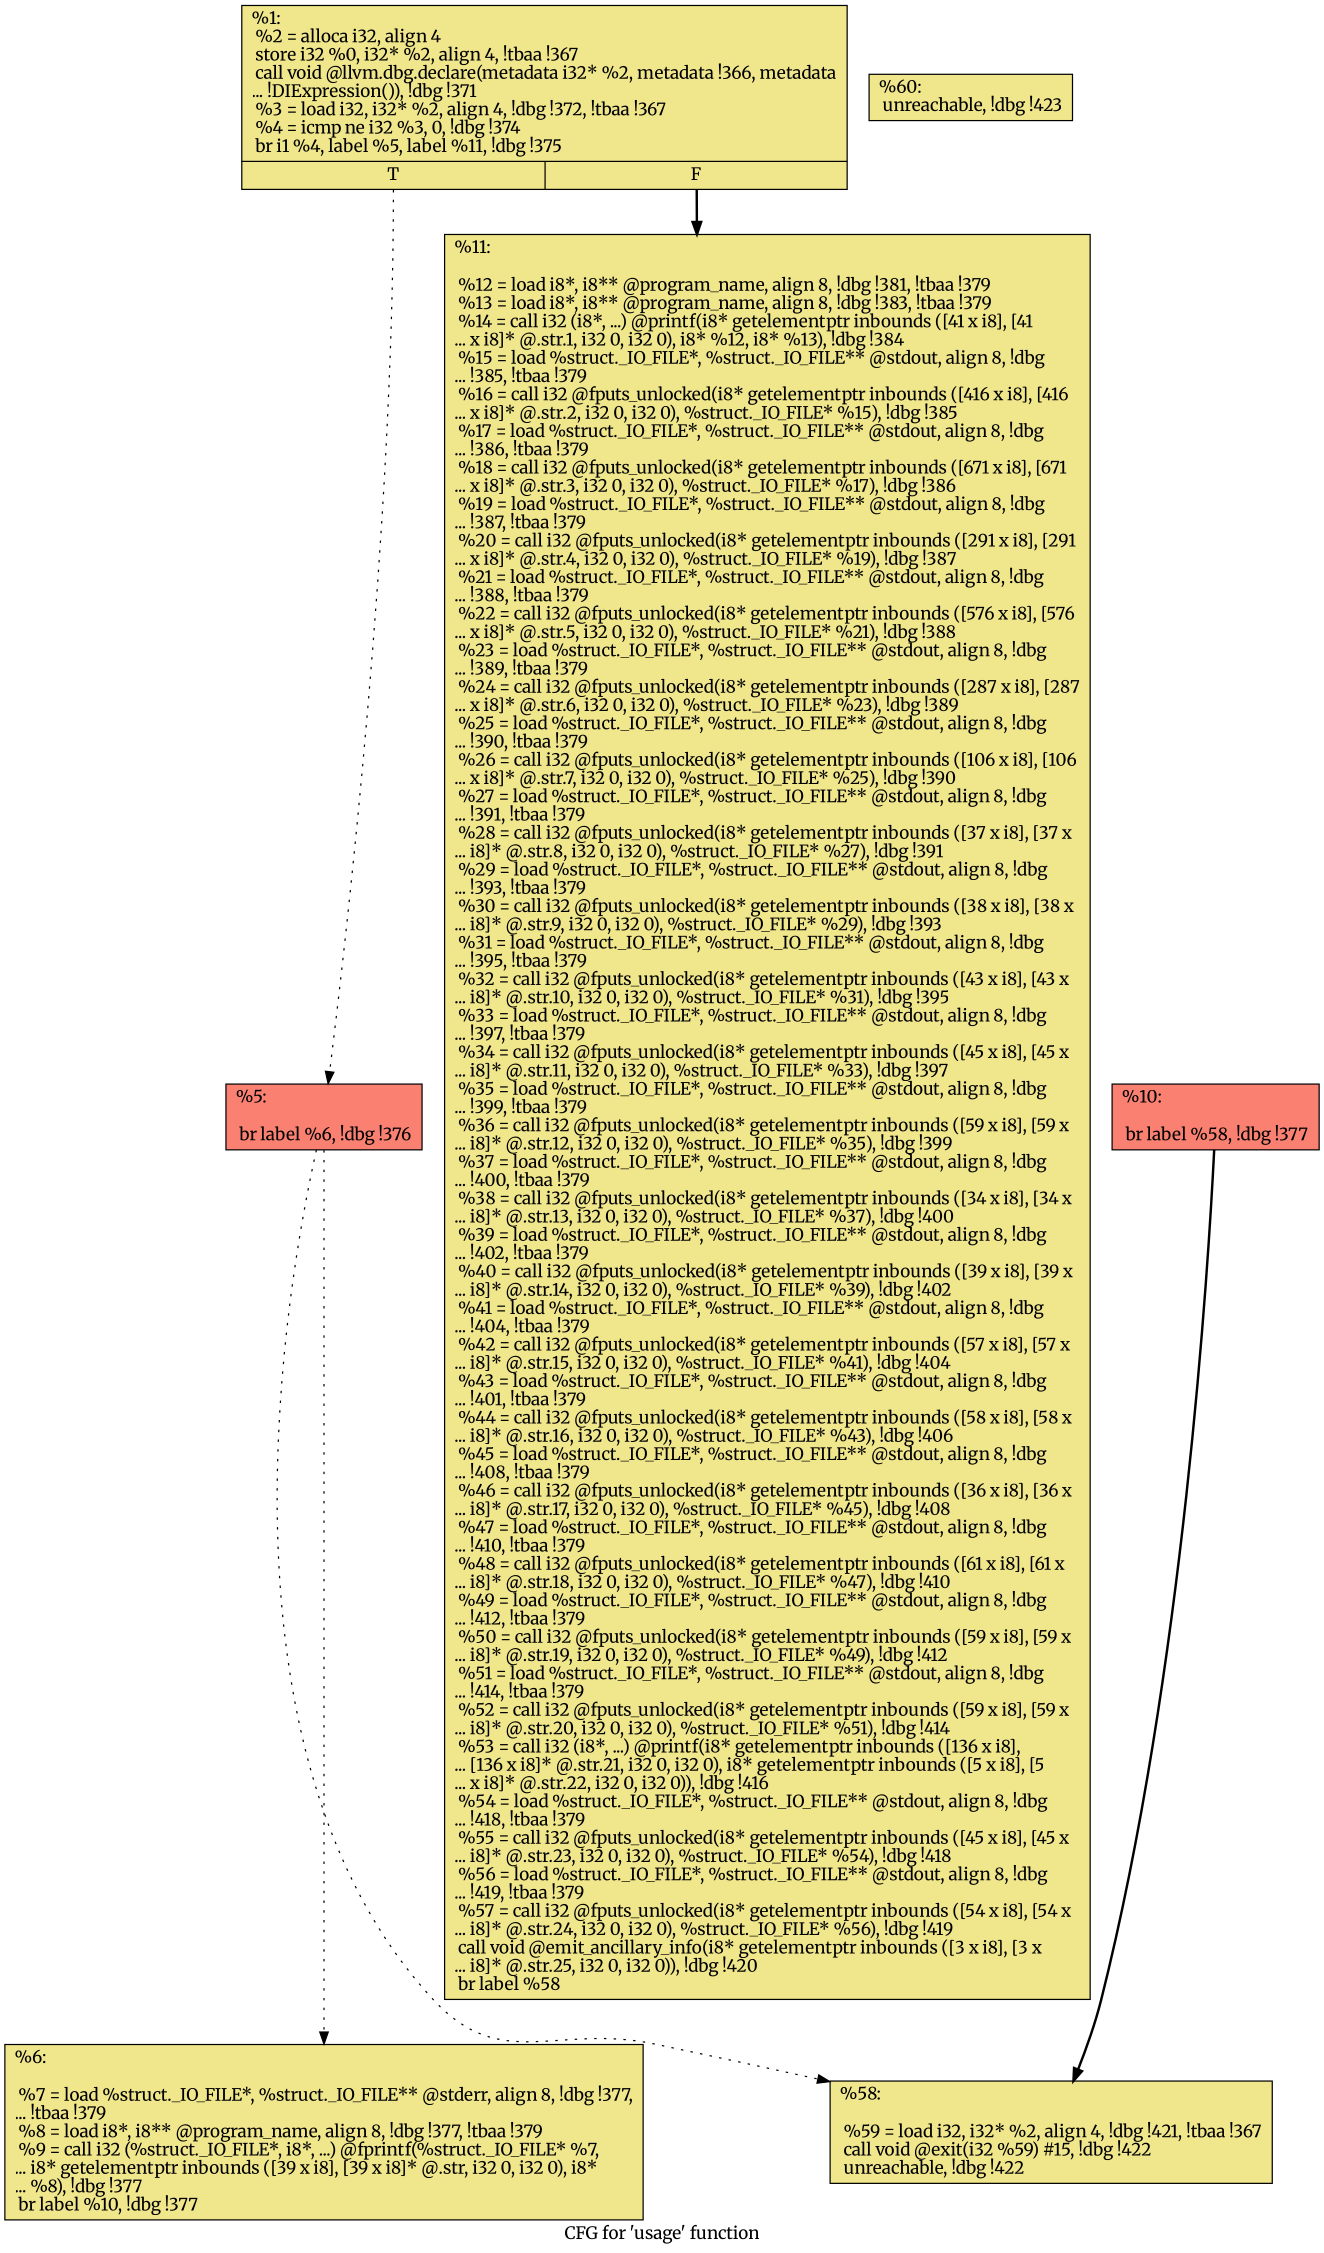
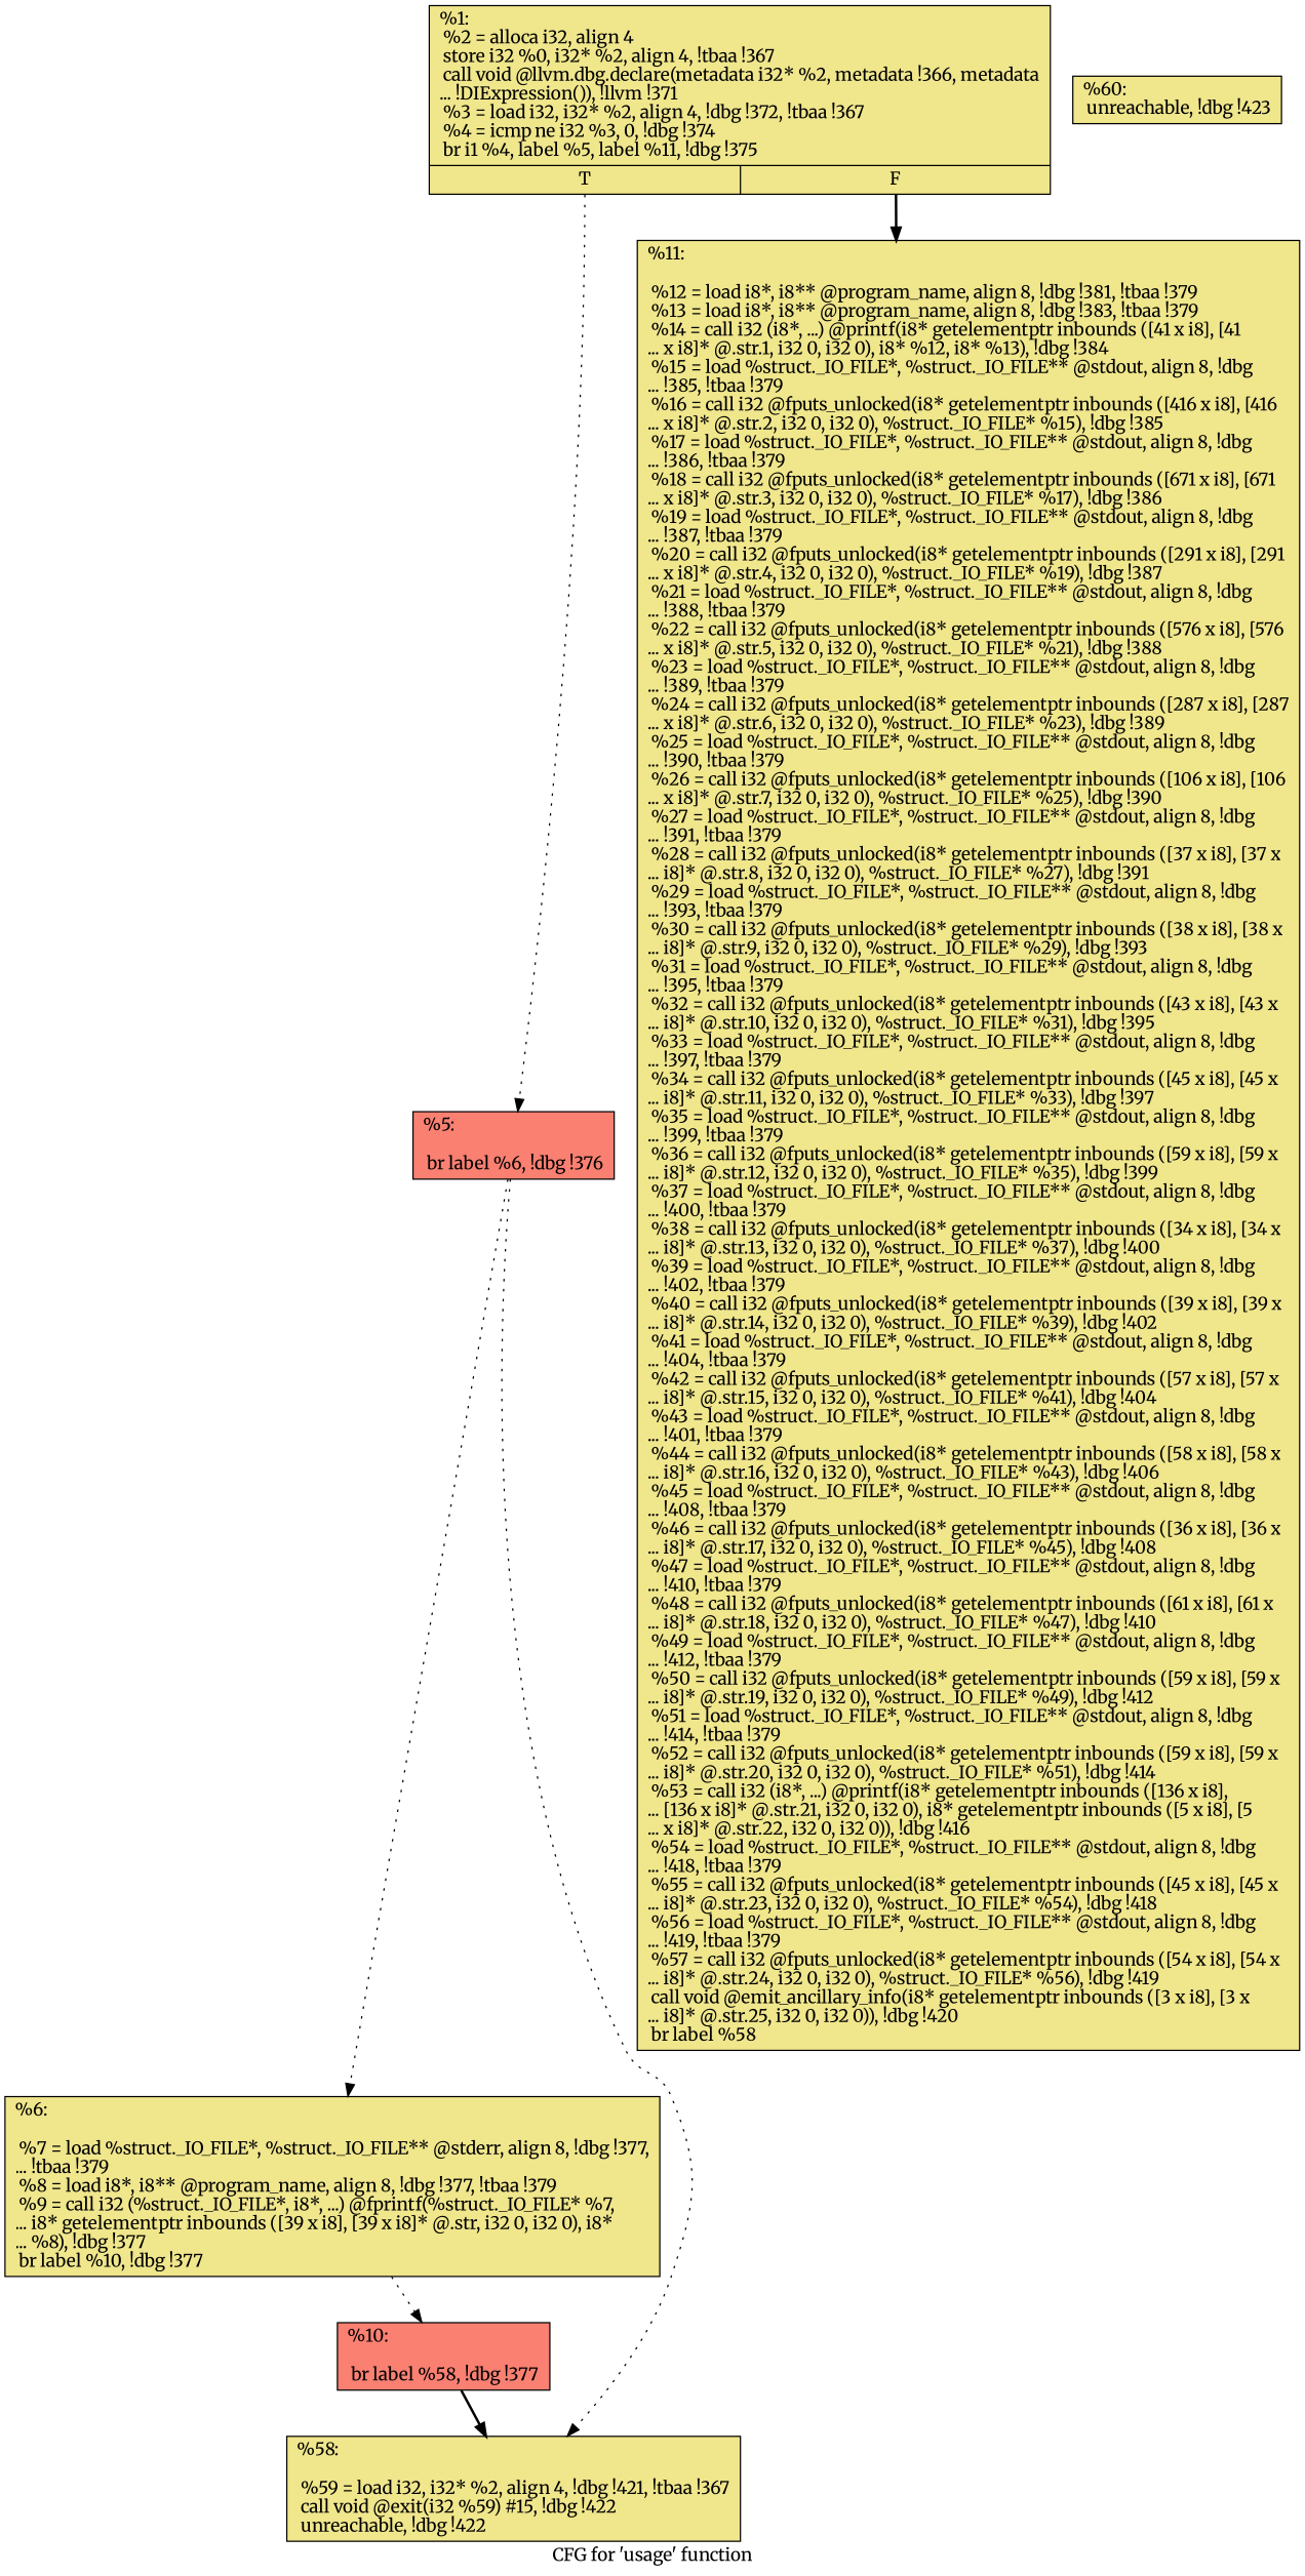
  digraph {
    fontname=Merriweather
    label="CFG for 'usage' function"
    node [fillcolor=khaki fontname=Merriweather shape=record style=filled]
    edge [fontname=Merriweather style=dotted]
-   n1 [label="{%1:\l  %2 = alloca i32, align 4\l  store i32 %0, i32* %2, align 4, !tbaa !367\l  call void @llvm.dbg.declare(metadata i32* %2, metadata !366, metadata\l... !DIExpression()), !dbg !371\l  %3 = load i32, i32* %2, align 4, !dbg !372, !tbaa !367\l  %4 = icmp ne i32 %3, 0, !dbg !374\l  br i1 %4, label %5, label %11, !dbg !375\l|{<s0>T|<s1>F}}"]
+   n1 [label="{%1:\l  %2 = alloca i32, align 4\l  store i32 %0, i32* %2, align 4, !tbaa !367\l  call void @llvm.dbg.declare(metadata i32* %2, metadata !366, metadata\l... !DIExpression()), !llvm !371\l  %3 = load i32, i32* %2, align 4, !dbg !372, !tbaa !367\l  %4 = icmp ne i32 %3, 0, !dbg !374\l  br i1 %4, label %5, label %11, !dbg !375\l|{<s0>T|<s1>F}}"]
    n2 [fillcolor=salmon label="{%5:\l\l  br label %6, !dbg !376\l}"]
    n3 [label="{%11:\l\l  %12 = load i8*, i8** @program_name, align 8, !dbg !381, !tbaa !379\l  %13 = load i8*, i8** @program_name, align 8, !dbg !383, !tbaa !379\l  %14 = call i32 (i8*, ...) @printf(i8* getelementptr inbounds ([41 x i8], [41\l... x i8]* @.str.1, i32 0, i32 0), i8* %12, i8* %13), !dbg !384\l  %15 = load %struct._IO_FILE*, %struct._IO_FILE** @stdout, align 8, !dbg\l... !385, !tbaa !379\l  %16 = call i32 @fputs_unlocked(i8* getelementptr inbounds ([416 x i8], [416\l... x i8]* @.str.2, i32 0, i32 0), %struct._IO_FILE* %15), !dbg !385\l  %17 = load %struct._IO_FILE*, %struct._IO_FILE** @stdout, align 8, !dbg\l... !386, !tbaa !379\l  %18 = call i32 @fputs_unlocked(i8* getelementptr inbounds ([671 x i8], [671\l... x i8]* @.str.3, i32 0, i32 0), %struct._IO_FILE* %17), !dbg !386\l  %19 = load %struct._IO_FILE*, %struct._IO_FILE** @stdout, align 8, !dbg\l... !387, !tbaa !379\l  %20 = call i32 @fputs_unlocked(i8* getelementptr inbounds ([291 x i8], [291\l... x i8]* @.str.4, i32 0, i32 0), %struct._IO_FILE* %19), !dbg !387\l  %21 = load %struct._IO_FILE*, %struct._IO_FILE** @stdout, align 8, !dbg\l... !388, !tbaa !379\l  %22 = call i32 @fputs_unlocked(i8* getelementptr inbounds ([576 x i8], [576\l... x i8]* @.str.5, i32 0, i32 0), %struct._IO_FILE* %21), !dbg !388\l  %23 = load %struct._IO_FILE*, %struct._IO_FILE** @stdout, align 8, !dbg\l... !389, !tbaa !379\l  %24 = call i32 @fputs_unlocked(i8* getelementptr inbounds ([287 x i8], [287\l... x i8]* @.str.6, i32 0, i32 0), %struct._IO_FILE* %23), !dbg !389\l  %25 = load %struct._IO_FILE*, %struct._IO_FILE** @stdout, align 8, !dbg\l... !390, !tbaa !379\l  %26 = call i32 @fputs_unlocked(i8* getelementptr inbounds ([106 x i8], [106\l... x i8]* @.str.7, i32 0, i32 0), %struct._IO_FILE* %25), !dbg !390\l  %27 = load %struct._IO_FILE*, %struct._IO_FILE** @stdout, align 8, !dbg\l... !391, !tbaa !379\l  %28 = call i32 @fputs_unlocked(i8* getelementptr inbounds ([37 x i8], [37 x\l... i8]* @.str.8, i32 0, i32 0), %struct._IO_FILE* %27), !dbg !391\l  %29 = load %struct._IO_FILE*, %struct._IO_FILE** @stdout, align 8, !dbg\l... !393, !tbaa !379\l  %30 = call i32 @fputs_unlocked(i8* getelementptr inbounds ([38 x i8], [38 x\l... i8]* @.str.9, i32 0, i32 0), %struct._IO_FILE* %29), !dbg !393\l  %31 = load %struct._IO_FILE*, %struct._IO_FILE** @stdout, align 8, !dbg\l... !395, !tbaa !379\l  %32 = call i32 @fputs_unlocked(i8* getelementptr inbounds ([43 x i8], [43 x\l... i8]* @.str.10, i32 0, i32 0), %struct._IO_FILE* %31), !dbg !395\l  %33 = load %struct._IO_FILE*, %struct._IO_FILE** @stdout, align 8, !dbg\l... !397, !tbaa !379\l  %34 = call i32 @fputs_unlocked(i8* getelementptr inbounds ([45 x i8], [45 x\l... i8]* @.str.11, i32 0, i32 0), %struct._IO_FILE* %33), !dbg !397\l  %35 = load %struct._IO_FILE*, %struct._IO_FILE** @stdout, align 8, !dbg\l... !399, !tbaa !379\l  %36 = call i32 @fputs_unlocked(i8* getelementptr inbounds ([59 x i8], [59 x\l... i8]* @.str.12, i32 0, i32 0), %struct._IO_FILE* %35), !dbg !399\l  %37 = load %struct._IO_FILE*, %struct._IO_FILE** @stdout, align 8, !dbg\l... !400, !tbaa !379\l  %38 = call i32 @fputs_unlocked(i8* getelementptr inbounds ([34 x i8], [34 x\l... i8]* @.str.13, i32 0, i32 0), %struct._IO_FILE* %37), !dbg !400\l  %39 = load %struct._IO_FILE*, %struct._IO_FILE** @stdout, align 8, !dbg\l... !402, !tbaa !379\l  %40 = call i32 @fputs_unlocked(i8* getelementptr inbounds ([39 x i8], [39 x\l... i8]* @.str.14, i32 0, i32 0), %struct._IO_FILE* %39), !dbg !402\l  %41 = load %struct._IO_FILE*, %struct._IO_FILE** @stdout, align 8, !dbg\l... !404, !tbaa !379\l  %42 = call i32 @fputs_unlocked(i8* getelementptr inbounds ([57 x i8], [57 x\l... i8]* @.str.15, i32 0, i32 0), %struct._IO_FILE* %41), !dbg !404\l  %43 = load %struct._IO_FILE*, %struct._IO_FILE** @stdout, align 8, !dbg\l... !401, !tbaa !379\l  %44 = call i32 @fputs_unlocked(i8* getelementptr inbounds ([58 x i8], [58 x\l... i8]* @.str.16, i32 0, i32 0), %struct._IO_FILE* %43), !dbg !406\l  %45 = load %struct._IO_FILE*, %struct._IO_FILE** @stdout, align 8, !dbg\l... !408, !tbaa !379\l  %46 = call i32 @fputs_unlocked(i8* getelementptr inbounds ([36 x i8], [36 x\l... i8]* @.str.17, i32 0, i32 0), %struct._IO_FILE* %45), !dbg !408\l  %47 = load %struct._IO_FILE*, %struct._IO_FILE** @stdout, align 8, !dbg\l... !410, !tbaa !379\l  %48 = call i32 @fputs_unlocked(i8* getelementptr inbounds ([61 x i8], [61 x\l... i8]* @.str.18, i32 0, i32 0), %struct._IO_FILE* %47), !dbg !410\l  %49 = load %struct._IO_FILE*, %struct._IO_FILE** @stdout, align 8, !dbg\l... !412, !tbaa !379\l  %50 = call i32 @fputs_unlocked(i8* getelementptr inbounds ([59 x i8], [59 x\l... i8]* @.str.19, i32 0, i32 0), %struct._IO_FILE* %49), !dbg !412\l  %51 = load %struct._IO_FILE*, %struct._IO_FILE** @stdout, align 8, !dbg\l... !414, !tbaa !379\l  %52 = call i32 @fputs_unlocked(i8* getelementptr inbounds ([59 x i8], [59 x\l... i8]* @.str.20, i32 0, i32 0), %struct._IO_FILE* %51), !dbg !414\l  %53 = call i32 (i8*, ...) @printf(i8* getelementptr inbounds ([136 x i8],\l... [136 x i8]* @.str.21, i32 0, i32 0), i8* getelementptr inbounds ([5 x i8], [5\l... x i8]* @.str.22, i32 0, i32 0)), !dbg !416\l  %54 = load %struct._IO_FILE*, %struct._IO_FILE** @stdout, align 8, !dbg\l... !418, !tbaa !379\l  %55 = call i32 @fputs_unlocked(i8* getelementptr inbounds ([45 x i8], [45 x\l... i8]* @.str.23, i32 0, i32 0), %struct._IO_FILE* %54), !dbg !418\l  %56 = load %struct._IO_FILE*, %struct._IO_FILE** @stdout, align 8, !dbg\l... !419, !tbaa !379\l  %57 = call i32 @fputs_unlocked(i8* getelementptr inbounds ([54 x i8], [54 x\l... i8]* @.str.24, i32 0, i32 0), %struct._IO_FILE* %56), !dbg !419\l  call void @emit_ancillary_info(i8* getelementptr inbounds ([3 x i8], [3 x\l... i8]* @.str.25, i32 0, i32 0)), !dbg !420\l  br label %58\l}"]
    n4 [label="{%6:\l\l  %7 = load %struct._IO_FILE*, %struct._IO_FILE** @stderr, align 8, !dbg !377,\l... !tbaa !379\l  %8 = load i8*, i8** @program_name, align 8, !dbg !377, !tbaa !379\l  %9 = call i32 (%struct._IO_FILE*, i8*, ...) @fprintf(%struct._IO_FILE* %7,\l... i8* getelementptr inbounds ([39 x i8], [39 x i8]* @.str, i32 0, i32 0), i8*\l... %8), !dbg !377\l  br label %10, !dbg !377\l}"]
    n5 [label="{%58:\l\l  %59 = load i32, i32* %2, align 4, !dbg !421, !tbaa !367\l  call void @exit(i32 %59) #15, !dbg !422\l  unreachable, !dbg !422\l}"]
    n6 [fillcolor=salmon label="{%10:\l\l  br label %58, !dbg !377\l}"]
    n7 [label="{%60:                                                  \l  unreachable, !dbg !423\l}"]
    n1 -> n2 [tailport=s0]
    n1 -> n3 [style=bold tailport=s1]
    n2 -> n4
    n2 -> n5
+   n4 -> n6
    n6 -> n5 [style=bold]
  }
